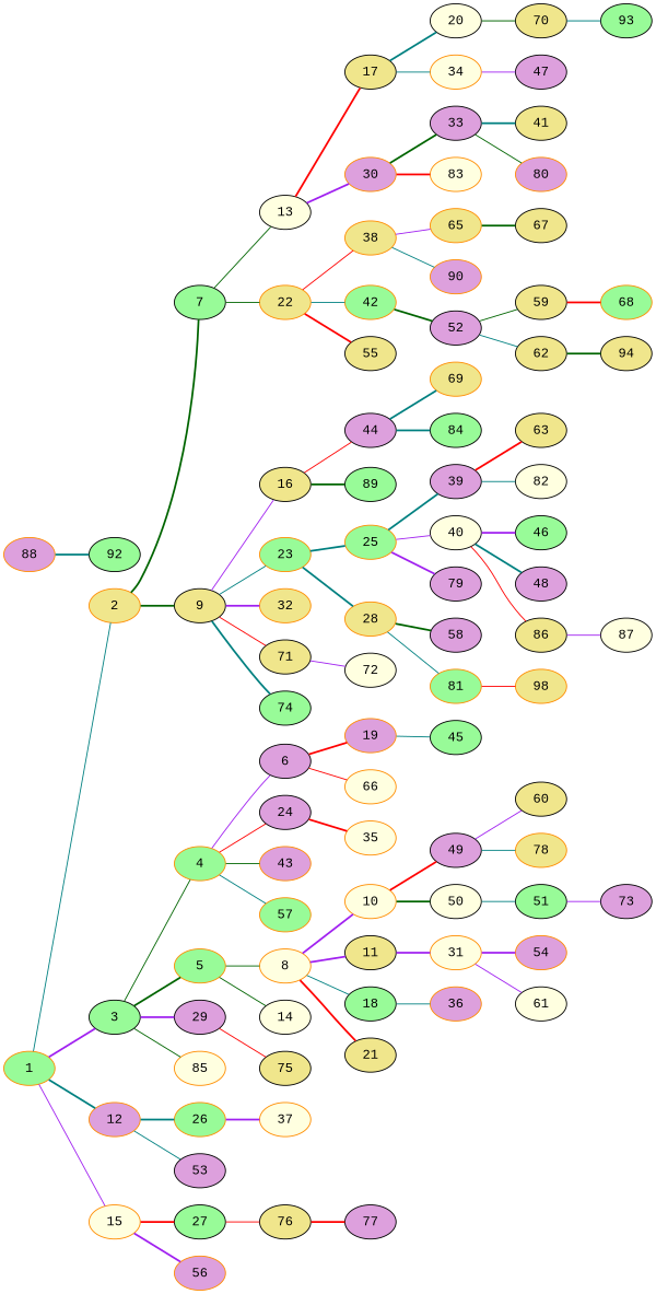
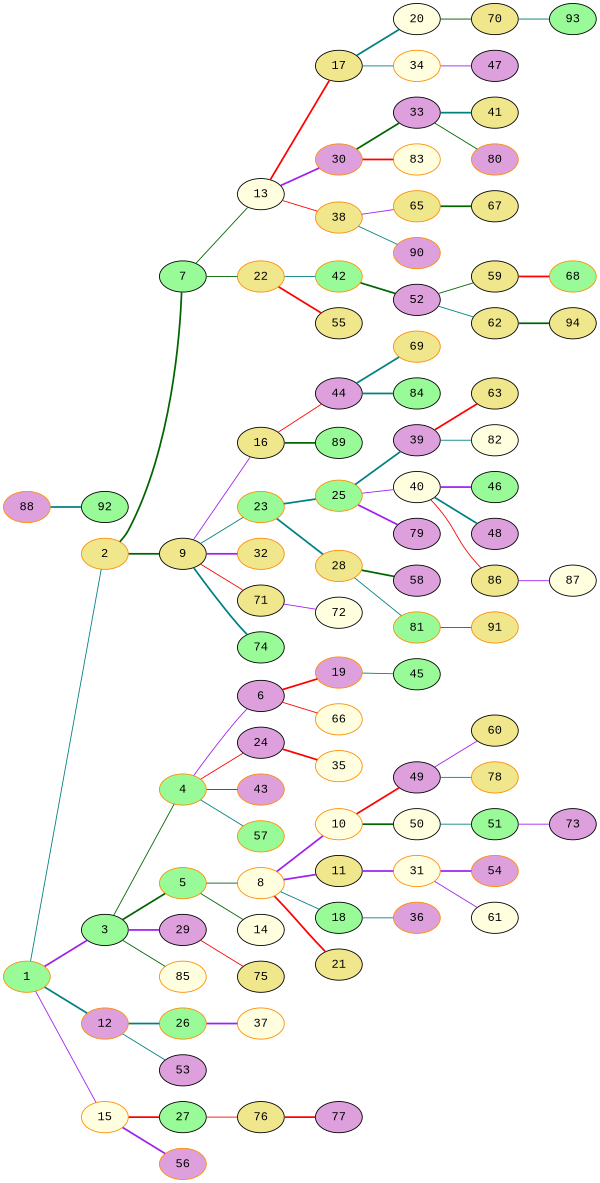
  graph {
    fontname="Liberation Mono"
    rankdir=LR
    node [color=black fillcolor=khaki fontname="Liberation Mono" style=filled]
    edge [color=teal fontname="Liberation Mono" style=solid]
    1 [color=darkorange fillcolor=palegreen]
    2 [color=darkorange]
    3 [fillcolor=palegreen]
    12 [color=darkorange fillcolor=plum]
    15 [color=darkorange fillcolor=lightyellow]
    7 [fillcolor=palegreen]
    9
    4 [color=darkorange fillcolor=palegreen]
    5 [color=darkorange fillcolor=palegreen]
    29 [fillcolor=plum]
    85 [color=darkorange fillcolor=lightyellow]
    26 [color=darkorange fillcolor=palegreen]
    53 [fillcolor=plum]
    27 [fillcolor=palegreen]
    56 [color=darkorange fillcolor=plum]
    13 [fillcolor=lightyellow]
    22 [color=darkorange]
    16
    23 [color=darkorange fillcolor=palegreen]
    32 [color=darkorange]
    71
    74 [fillcolor=palegreen]
    6 [fillcolor=plum]
    24 [fillcolor=plum]
    43 [color=darkorange fillcolor=plum]
    57 [color=darkorange fillcolor=palegreen]
    8 [color=darkorange fillcolor=lightyellow]
    14 [fillcolor=lightyellow]
    75
    19 [color=darkorange fillcolor=plum]
    66 [color=darkorange fillcolor=lightyellow]
    35 [color=darkorange fillcolor=lightyellow]
    10 [color=darkorange fillcolor=lightyellow]
    11
    18 [fillcolor=palegreen]
    21
    45 [fillcolor=palegreen]
    17
    30 [color=darkorange fillcolor=plum]
    38 [color=darkorange]
    42 [color=darkorange fillcolor=palegreen]
    55
    49 [fillcolor=plum]
    50 [fillcolor=lightyellow]
    31 [color=darkorange fillcolor=lightyellow]
    36 [color=darkorange fillcolor=plum]
    44 [fillcolor=plum]
    89 [fillcolor=palegreen]
    25 [color=darkorange fillcolor=palegreen]
    28 [color=darkorange]
    72 [fillcolor=lightyellow]
    60
    78 [color=darkorange]
    51 [fillcolor=palegreen]
    54 [color=darkorange fillcolor=plum]
    61 [fillcolor=lightyellow]
    37 [color=darkorange fillcolor=lightyellow]
    20 [fillcolor=lightyellow]
    34 [color=darkorange fillcolor=lightyellow]
    33 [fillcolor=plum]
    83 [color=darkorange fillcolor=lightyellow]
    65 [color=darkorange]
    90 [color=darkorange fillcolor=plum]
    76
    69 [color=darkorange]
    84 [fillcolor=palegreen]
    70
    47 [fillcolor=plum]
    93 [fillcolor=palegreen]
    52 [fillcolor=plum]
    39 [fillcolor=plum]
    40 [fillcolor=lightyellow]
    79 [fillcolor=plum]
    58 [fillcolor=plum]
    81 [color=darkorange fillcolor=palegreen]
    63
    82 [fillcolor=lightyellow]
    46 [fillcolor=palegreen]
    48 [fillcolor=plum]
    86
    77 [fillcolor=plum]
-   91 [color=darkorange label=98]
+   91 [color=darkorange]
    41
    80 [color=darkorange fillcolor=plum]
    67
    87 [fillcolor=lightyellow]
    59
    62
    88 [color=darkorange fillcolor=plum]
    92 [fillcolor=palegreen]
    73 [fillcolor=plum]
    68 [color=darkorange fillcolor=palegreen]
    94
    1 -- 2
    1 -- 3 [color=purple style=bold]
    1 -- 12 [style=bold]
    1 -- 15 [color=purple]
    2 -- 7 [color=darkgreen style=bold]
    2 -- 9 [color=darkgreen style=bold]
    3 -- 4 [color=darkgreen]
    3 -- 5 [color=darkgreen style=bold]
    3 -- 29 [color=purple style=bold]
    3 -- 85 [color=darkgreen]
    12 -- 26 [style=bold]
    12 -- 53
    15 -- 27 [color=red style=bold]
    15 -- 56 [color=purple style=bold]
    7 -- 13 [color=darkgreen]
    7 -- 22 [color=darkgreen]
    9 -- 16 [color=purple]
    9 -- 23
    9 -- 32 [color=purple style=bold]
    9 -- 71 [color=red]
    9 -- 74 [style=bold]
    4 -- 6 [color=purple]
    4 -- 24 [color=red]
    4 -- 43 [color=darkgreen]
    4 -- 57
    5 -- 8 [color=darkgreen]
    5 -- 14 [color=darkgreen]
    29 -- 75 [color=red]
    26 -- 37 [color=purple style=bold]
    27 -- 76 [color=red]
    13 -- 17 [color=red style=bold]
    13 -- 30 [color=purple style=bold]
-   22 -- 38 [color=red]
+   13 -- 38 [color=red]
    22 -- 42
    22 -- 55 [color=red style=bold]
    16 -- 44 [color=red]
    16 -- 89 [color=darkgreen style=bold]
    23 -- 25 [style=bold]
    23 -- 28 [style=bold]
    71 -- 72 [color=purple]
    6 -- 19 [color=red style=bold]
    6 -- 66 [color=red]
    24 -- 35 [color=red style=bold]
    8 -- 10 [color=purple style=bold]
    8 -- 11 [color=purple style=bold]
    8 -- 18
    8 -- 21 [color=red style=bold]
    19 -- 45
    10 -- 49 [color=red style=bold]
    10 -- 50 [color=darkgreen style=bold]
    11 -- 31 [color=purple style=bold]
    18 -- 36
    17 -- 20 [style=bold]
    17 -- 34
    30 -- 33 [color=darkgreen style=bold]
    30 -- 83 [color=red style=bold]
    38 -- 65 [color=purple]
    38 -- 90
    42 -- 52 [color=darkgreen style=bold]
    49 -- 60 [color=purple]
    49 -- 78
    50 -- 51
    31 -- 54 [color=purple style=bold]
    31 -- 61 [color=purple]
    44 -- 69 [style=bold]
    44 -- 84 [style=bold]
    25 -- 39 [style=bold]
    25 -- 40 [color=purple]
    25 -- 79 [color=purple style=bold]
    28 -- 58 [color=darkgreen style=bold]
    28 -- 81
    51 -- 73 [color=purple]
    20 -- 70 [color=darkgreen]
    34 -- 47 [color=purple]
    33 -- 41 [style=bold]
    33 -- 80 [color=darkgreen]
    65 -- 67 [color=darkgreen style=bold]
    76 -- 77 [color=red style=bold]
    70 -- 93
    52 -- 59 [color=darkgreen]
    52 -- 62
    39 -- 63 [color=red style=bold]
    39 -- 82
    40 -- 46 [color=purple style=bold]
    40 -- 48 [style=bold]
    40 -- 86 [color=red]
    81 -- 91 [color=red]
    86 -- 87 [color=purple]
    59 -- 68 [color=red style=bold]
    62 -- 94 [color=darkgreen style=bold]
    88 -- 92 [style=bold]
  }
